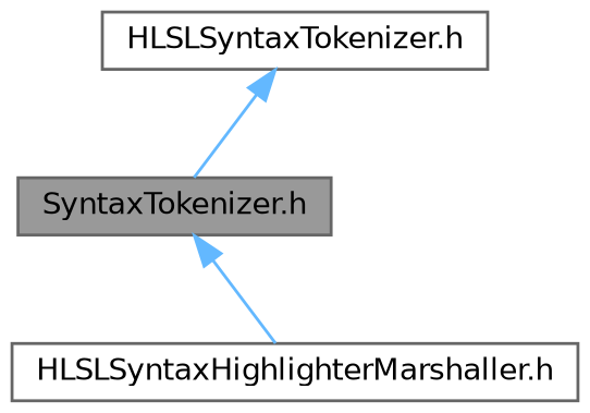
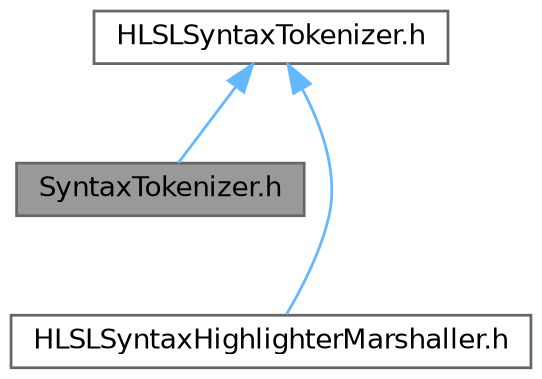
  digraph {
    node [color=grey40 fillcolor=white fontname=Helvetica fontsize=10 shape=box style=filled]
    edge [color=steelblue1 dir=back fontname=Helvetica fontsize=10 labelfontname=Helvetica labelfontsize=10 style=solid]
    n1 [color=gray40 fillcolor=grey60 fontcolor=black height=0.2 label="SyntaxTokenizer.h" width=0.4]
    n2 [height=0.2 label="HLSLSyntaxHighlighterMarshaller.h" width=0.4]
    n3 [height=0.2 label="HLSLSyntaxTokenizer.h" width=0.4]
-   n1 -> n2
+   n3 -> n2
    n3 -> n1
  }
